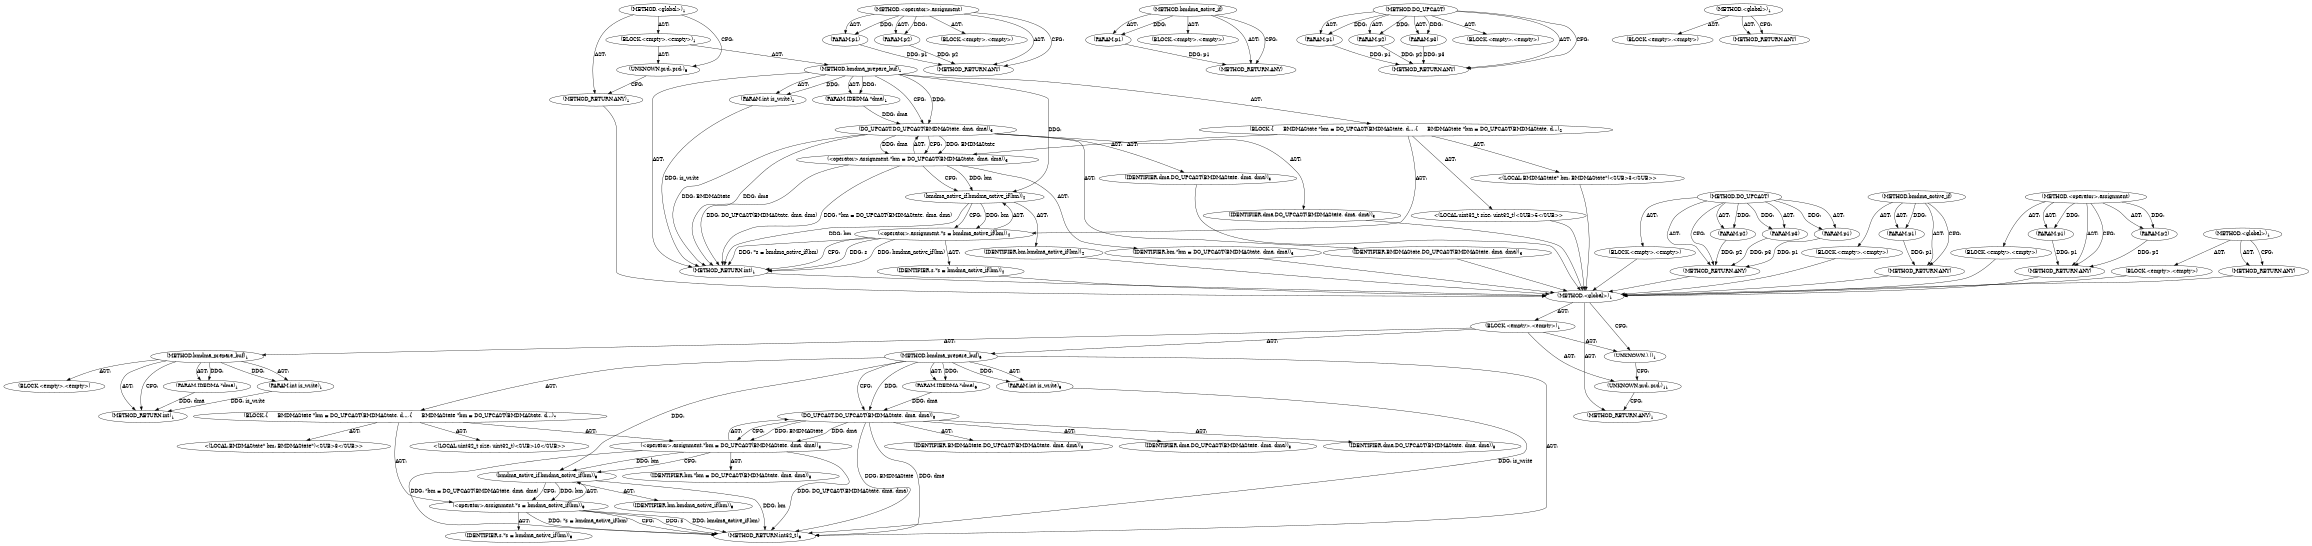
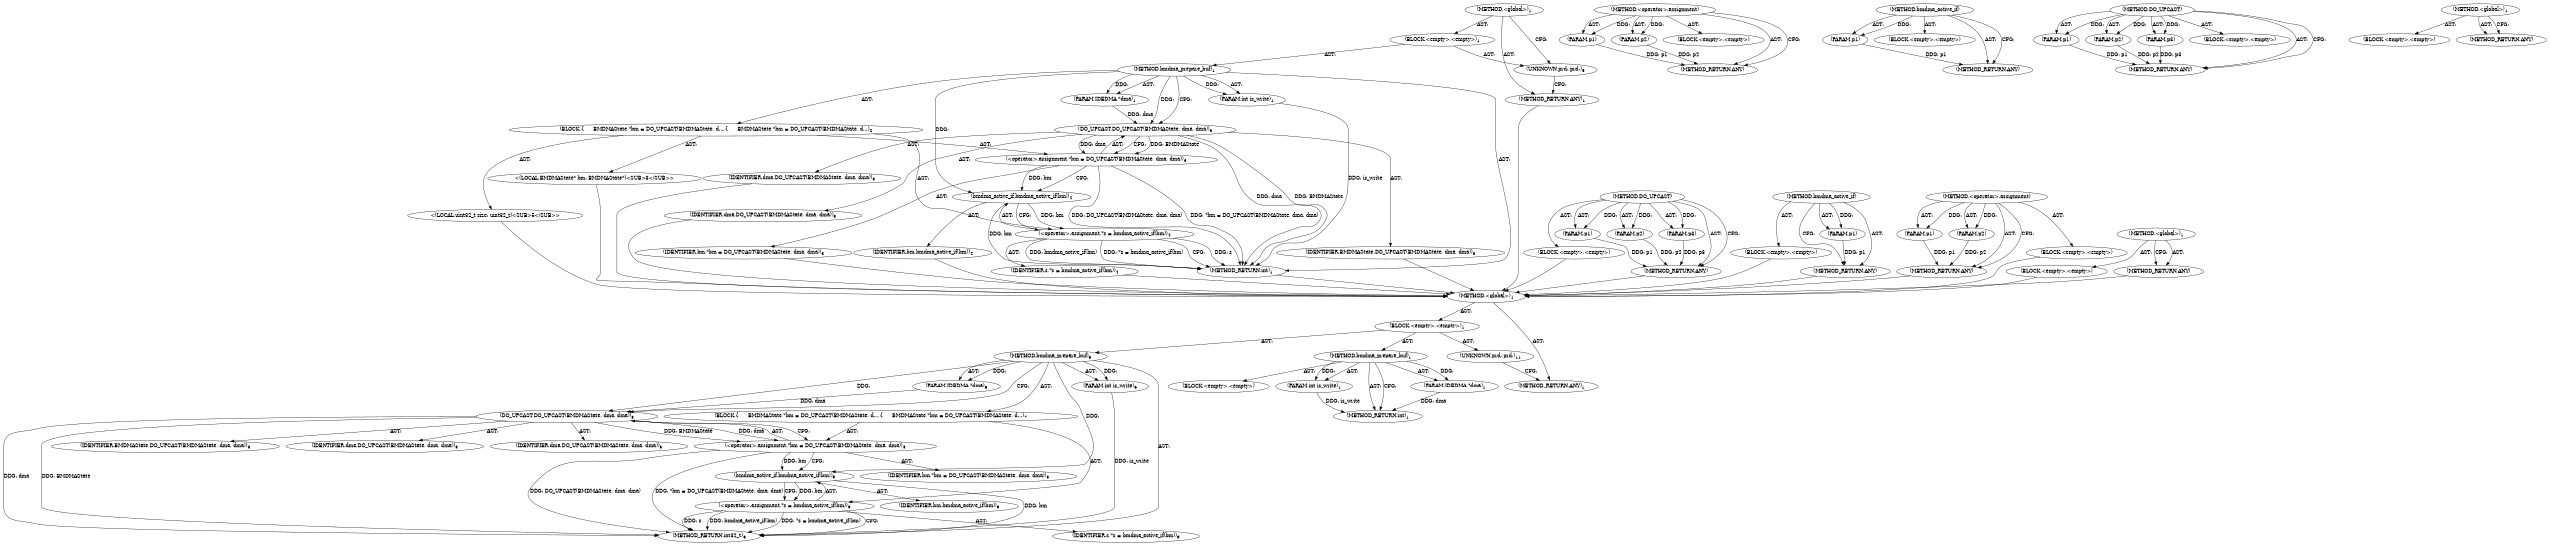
  digraph {
    n1 [label=<(METHOD,&lt;global&gt;)<SUB>1</SUB>>]
    n2 [label=<(BLOCK,&lt;empty&gt;,&lt;empty&gt;)<SUB>1</SUB>>]
    n3 [label=<(UNKNOWN,prd;,prd;)<SUB>6</SUB>>]
    n4 [label=<(METHOD_RETURN,ANY)<SUB>1</SUB>>]
    n5 [label=<(METHOD,bmdma_prepare_buf)<SUB>1</SUB>>]
    n6 [label=<(METHOD,&lt;global&gt;)<SUB>1</SUB>>]
    n7 [label=<(PARAM,IDEDMA *dma)<SUB>1</SUB>>]
    n8 [label=<(PARAM,int is_write)<SUB>1</SUB>>]
    n9 [label=<(BLOCK,{      BMDMAState *bm = DO_UPCAST(BMDMAState, d...,{      BMDMAState *bm = DO_UPCAST(BMDMAState, d...)<SUB>2</SUB>>]
    n10 [label=<(DO_UPCAST,DO_UPCAST(BMDMAState, dma, dma))<SUB>3</SUB>>]
    n11 [label=<(bmdma_active_if,bmdma_active_if(bm))<SUB>4</SUB>>]
    n12 [label=<(METHOD_RETURN,int)<SUB>1</SUB>>]
    n13 [label="<(LOCAL,BMDMAState* bm: BMDMAState*)<SUB>3</SUB>>"]
    n14 [label=<(&lt;operator&gt;.assignment,*bm = DO_UPCAST(BMDMAState, dma, dma))<SUB>3</SUB>>]
    n15 [label=<(&lt;operator&gt;.assignment,*s = bmdma_active_if(bm))<SUB>4</SUB>>]
    n16 [label="<(LOCAL,uint32_t size: uint32_t)<SUB>5</SUB>>"]
    n17 [label=<(IDENTIFIER,BMDMAState,DO_UPCAST(BMDMAState, dma, dma))<SUB>3</SUB>>]
    n18 [label=<(IDENTIFIER,dma,DO_UPCAST(BMDMAState, dma, dma))<SUB>3</SUB>>]
    n19 [label=<(IDENTIFIER,dma,DO_UPCAST(BMDMAState, dma, dma))<SUB>3</SUB>>]
    n20 [label=<(IDENTIFIER,bm,bmdma_active_if(bm))<SUB>4</SUB>>]
    n21 [label=<(IDENTIFIER,bm,*bm = DO_UPCAST(BMDMAState, dma, dma))<SUB>3</SUB>>]
    n22 [label=<(IDENTIFIER,s,*s = bmdma_active_if(bm))<SUB>4</SUB>>]
    n23 [label=<(BLOCK,&lt;empty&gt;,&lt;empty&gt;)<SUB>1</SUB>>]
-   n24 [label=<(UNKNOWN,),))<SUB>1</SUB>>]
    n25 [label=<(METHOD_RETURN,ANY)<SUB>1</SUB>>]
    n26 [label=<(METHOD,DO_UPCAST)>]
    n27 [label=<(PARAM,p1)>]
    n28 [label=<(PARAM,p2)>]
    n29 [label=<(PARAM,p3)>]
    n30 [label=<(BLOCK,&lt;empty&gt;,&lt;empty&gt;)>]
    n31 [label=<(METHOD_RETURN,ANY)>]
    n32 [label=<(METHOD,bmdma_active_if)>]
    n33 [label=<(PARAM,p1)>]
    n34 [label=<(BLOCK,&lt;empty&gt;,&lt;empty&gt;)>]
    n35 [label=<(METHOD_RETURN,ANY)>]
    n36 [label=<(METHOD,&lt;operator&gt;.assignment)>]
    n37 [label=<(PARAM,p1)>]
    n38 [label=<(PARAM,p2)>]
    n39 [label=<(BLOCK,&lt;empty&gt;,&lt;empty&gt;)>]
    n40 [label=<(METHOD_RETURN,ANY)>]
    n41 [label=<(METHOD,&lt;global&gt;)<SUB>1</SUB>>]
    n42 [label=<(BLOCK,&lt;empty&gt;,&lt;empty&gt;)>]
    n43 [label=<(METHOD_RETURN,ANY)>]
    n44 [label=<(METHOD,bmdma_prepare_buf)<SUB>1</SUB>>]
    n45 [label=<(METHOD,bmdma_prepare_buf)<SUB>6</SUB>>]
    n46 [label=<(UNKNOWN,prd;,prd;)<SUB>11</SUB>>]
    n47 [label=<(PARAM,IDEDMA *dma)<SUB>1</SUB>>]
    n48 [label=<(PARAM,int is_write)<SUB>1</SUB>>]
    n49 [label=<(BLOCK,&lt;empty&gt;,&lt;empty&gt;)>]
    n50 [label=<(METHOD_RETURN,int)<SUB>1</SUB>>]
    n51 [label=<(PARAM,IDEDMA *dma)<SUB>6</SUB>>]
    n52 [label=<(PARAM,int is_write)<SUB>6</SUB>>]
    n53 [label=<(BLOCK,{      BMDMAState *bm = DO_UPCAST(BMDMAState, d...,{      BMDMAState *bm = DO_UPCAST(BMDMAState, d...)<SUB>7</SUB>>]
    n54 [label=<(DO_UPCAST,DO_UPCAST(BMDMAState, dma, dma))<SUB>8</SUB>>]
    n55 [label=<(bmdma_active_if,bmdma_active_if(bm))<SUB>9</SUB>>]
    n56 [label=<(METHOD_RETURN,int32_t)<SUB>6</SUB>>]
-   n57 [label="<(LOCAL,BMDMAState* bm: BMDMAState*)<SUB>8</SUB>>"]
    n58 [label=<(&lt;operator&gt;.assignment,*bm = DO_UPCAST(BMDMAState, dma, dma))<SUB>8</SUB>>]
    n59 [label=<(&lt;operator&gt;.assignment,*s = bmdma_active_if(bm))<SUB>9</SUB>>]
-   n60 [label="<(LOCAL,uint32_t size: uint32_t)<SUB>10</SUB>>"]
    n61 [label=<(IDENTIFIER,BMDMAState,DO_UPCAST(BMDMAState, dma, dma))<SUB>8</SUB>>]
    n62 [label=<(IDENTIFIER,dma,DO_UPCAST(BMDMAState, dma, dma))<SUB>8</SUB>>]
    n63 [label=<(IDENTIFIER,dma,DO_UPCAST(BMDMAState, dma, dma))<SUB>8</SUB>>]
    n64 [label=<(IDENTIFIER,bm,bmdma_active_if(bm))<SUB>9</SUB>>]
    n65 [label=<(IDENTIFIER,bm,*bm = DO_UPCAST(BMDMAState, dma, dma))<SUB>8</SUB>>]
    n66 [label=<(IDENTIFIER,s,*s = bmdma_active_if(bm))<SUB>9</SUB>>]
    n67 [label=<(METHOD,&lt;operator&gt;.assignment)>]
    n68 [label=<(PARAM,p1)>]
    n69 [label=<(PARAM,p2)>]
    n70 [label=<(BLOCK,&lt;empty&gt;,&lt;empty&gt;)>]
    n71 [label=<(METHOD_RETURN,ANY)>]
    n72 [label=<(METHOD,bmdma_active_if)>]
    n73 [label=<(PARAM,p1)>]
    n74 [label=<(BLOCK,&lt;empty&gt;,&lt;empty&gt;)>]
    n75 [label=<(METHOD_RETURN,ANY)>]
    n76 [label=<(METHOD,DO_UPCAST)>]
    n77 [label=<(PARAM,p1)>]
    n78 [label=<(PARAM,p2)>]
    n79 [label=<(PARAM,p3)>]
    n80 [label=<(BLOCK,&lt;empty&gt;,&lt;empty&gt;)>]
    n81 [label=<(METHOD_RETURN,ANY)>]
    n82 [label=<(METHOD,&lt;global&gt;)<SUB>1</SUB>>]
    n83 [label=<(BLOCK,&lt;empty&gt;,&lt;empty&gt;)>]
    n84 [label=<(METHOD_RETURN,ANY)>]
    n1 -> n2 [label="AST: "]
    n1 -> n3 [label="CFG: "]
    n1 -> n4 [label="AST: "]
    n2 -> n3 [label="AST: "]
    n2 -> n5 [label="AST: "]
    n3 -> n4 [label="CFG: "]
    n4 -> n6
    n5 -> n7 [label="AST: "]
    n5 -> n7 [label="DDG: "]
    n5 -> n8 [label="AST: "]
    n5 -> n8 [label="DDG: "]
    n5 -> n9 [label="AST: "]
    n5 -> n10 [label="CFG: "]
    n5 -> n10 [label="DDG: "]
    n5 -> n11 [label="DDG: "]
    n5 -> n12 [label="AST: "]
    n6 -> n23 [label="AST: "]
-   n6 -> n24 [label="CFG: "]
    n6 -> n25 [label="AST: "]
    n7 -> n10 [label="DDG: dma"]
    n8 -> n12 [label="DDG: is_write"]
    n9 -> n13 [label="AST: "]
    n9 -> n14 [label="AST: "]
    n9 -> n15 [label="AST: "]
    n9 -> n16 [label="AST: "]
    n10 -> n12 [label="DDG: dma"]
    n10 -> n12 [label="DDG: BMDMAState"]
    n10 -> n14 [label="CFG: "]
    n10 -> n14 [label="DDG: BMDMAState"]
    n10 -> n14 [label="DDG: dma"]
    n10 -> n17 [label="AST: "]
    n10 -> n18 [label="AST: "]
    n10 -> n19 [label="AST: "]
    n11 -> n12 [label="DDG: bm"]
    n11 -> n15 [label="CFG: "]
    n11 -> n15 [label="DDG: bm"]
    n11 -> n20 [label="AST: "]
    n12 -> n6
    n13 -> n6
    n14 -> n10 [label="AST: "]
    n14 -> n11 [label="CFG: "]
    n14 -> n11 [label="DDG: bm"]
    n14 -> n12 [label="DDG: DO_UPCAST(BMDMAState, dma, dma)"]
    n14 -> n12 [label="DDG: *bm = DO_UPCAST(BMDMAState, dma, dma)"]
    n14 -> n21 [label="AST: "]
    n15 -> n11 [label="AST: "]
    n15 -> n12 [label="CFG: "]
    n15 -> n12 [label="DDG: s"]
    n15 -> n12 [label="DDG: bmdma_active_if(bm)"]
    n15 -> n12 [label="DDG: *s = bmdma_active_if(bm)"]
    n15 -> n22 [label="AST: "]
    n16 -> n6
    n17 -> n6
    n18 -> n6
    n19 -> n6
    n20 -> n6
    n21 -> n6
    n22 -> n6
-   n23 -> n24 [label="AST: "]
    n23 -> n44 [label="AST: "]
    n23 -> n45 [label="AST: "]
    n23 -> n46 [label="AST: "]
-   n24 -> n46 [label="CFG: "]
    n26 -> n27 [label="AST: "]
    n26 -> n27 [label="DDG: "]
    n26 -> n28 [label="AST: "]
    n26 -> n28 [label="DDG: "]
    n26 -> n29 [label="AST: "]
    n26 -> n29 [label="DDG: "]
    n26 -> n30 [label="AST: "]
    n26 -> n31 [label="AST: "]
    n26 -> n31 [label="CFG: "]
    n27 -> n31 [label="DDG: p1"]
    n28 -> n31 [label="DDG: p2"]
    n29 -> n31 [label="DDG: p3"]
    n30 -> n6
    n31 -> n6
    n32 -> n33 [label="AST: "]
    n32 -> n33 [label="DDG: "]
    n32 -> n34 [label="AST: "]
    n32 -> n35 [label="AST: "]
    n32 -> n35 [label="CFG: "]
    n33 -> n35 [label="DDG: p1"]
    n34 -> n6
    n35 -> n6
    n36 -> n37 [label="AST: "]
    n36 -> n37 [label="DDG: "]
    n36 -> n38 [label="AST: "]
    n36 -> n38 [label="DDG: "]
    n36 -> n39 [label="AST: "]
    n36 -> n40 [label="AST: "]
    n36 -> n40 [label="CFG: "]
    n37 -> n40 [label="DDG: p1"]
    n38 -> n40 [label="DDG: p2"]
    n39 -> n6
    n40 -> n6
    n41 -> n42 [label="AST: "]
    n41 -> n43 [label="AST: "]
    n41 -> n43 [label="CFG: "]
    n42 -> n6
    n43 -> n6
    n44 -> n47 [label="AST: "]
    n44 -> n47 [label="DDG: "]
    n44 -> n48 [label="AST: "]
    n44 -> n48 [label="DDG: "]
    n44 -> n49 [label="AST: "]
    n44 -> n50 [label="AST: "]
    n44 -> n50 [label="CFG: "]
    n45 -> n51 [label="AST: "]
    n45 -> n51 [label="DDG: "]
    n45 -> n52 [label="AST: "]
    n45 -> n52 [label="DDG: "]
    n45 -> n53 [label="AST: "]
    n45 -> n54 [label="CFG: "]
    n45 -> n54 [label="DDG: "]
    n45 -> n55 [label="DDG: "]
    n45 -> n56 [label="AST: "]
    n46 -> n25 [label="CFG: "]
    n47 -> n50 [label="DDG: dma"]
    n48 -> n50 [label="DDG: is_write"]
    n51 -> n54 [label="DDG: dma"]
    n52 -> n56 [label="DDG: is_write"]
-   n53 -> n57 [label="AST: "]
    n53 -> n58 [label="AST: "]
    n53 -> n59 [label="AST: "]
-   n53 -> n60 [label="AST: "]
    n54 -> n56 [label="DDG: dma"]
    n54 -> n56 [label="DDG: BMDMAState"]
    n54 -> n58 [label="CFG: "]
    n54 -> n58 [label="DDG: BMDMAState"]
    n54 -> n58 [label="DDG: dma"]
    n54 -> n61 [label="AST: "]
    n54 -> n62 [label="AST: "]
    n54 -> n63 [label="AST: "]
    n55 -> n56 [label="DDG: bm"]
    n55 -> n59 [label="CFG: "]
    n55 -> n59 [label="DDG: bm"]
    n55 -> n64 [label="AST: "]
    n58 -> n54 [label="AST: "]
    n58 -> n55 [label="CFG: "]
    n58 -> n55 [label="DDG: bm"]
    n58 -> n56 [label="DDG: DO_UPCAST(BMDMAState, dma, dma)"]
    n58 -> n56 [label="DDG: *bm = DO_UPCAST(BMDMAState, dma, dma)"]
    n58 -> n65 [label="AST: "]
    n59 -> n55 [label="AST: "]
    n59 -> n56 [label="CFG: "]
    n59 -> n56 [label="DDG: s"]
    n59 -> n56 [label="DDG: bmdma_active_if(bm)"]
    n59 -> n56 [label="DDG: *s = bmdma_active_if(bm)"]
    n59 -> n66 [label="AST: "]
    n67 -> n68 [label="AST: "]
    n67 -> n68 [label="DDG: "]
    n67 -> n69 [label="AST: "]
    n67 -> n69 [label="DDG: "]
    n67 -> n70 [label="AST: "]
    n67 -> n71 [label="AST: "]
    n67 -> n71 [label="CFG: "]
    n68 -> n71 [label="DDG: p1"]
    n69 -> n71 [label="DDG: p2"]
    n72 -> n73 [label="AST: "]
    n72 -> n73 [label="DDG: "]
    n72 -> n74 [label="AST: "]
    n72 -> n75 [label="AST: "]
    n72 -> n75 [label="CFG: "]
    n73 -> n75 [label="DDG: p1"]
    n76 -> n77 [label="AST: "]
    n76 -> n77 [label="DDG: "]
    n76 -> n78 [label="AST: "]
    n76 -> n78 [label="DDG: "]
    n76 -> n79 [label="AST: "]
    n76 -> n79 [label="DDG: "]
    n76 -> n80 [label="AST: "]
    n76 -> n81 [label="AST: "]
    n76 -> n81 [label="CFG: "]
    n77 -> n81 [label="DDG: p1"]
    n78 -> n81 [label="DDG: p2"]
    n79 -> n81 [label="DDG: p3"]
    n82 -> n83 [label="AST: "]
    n82 -> n84 [label="AST: "]
    n82 -> n84 [label="CFG: "]
  }
